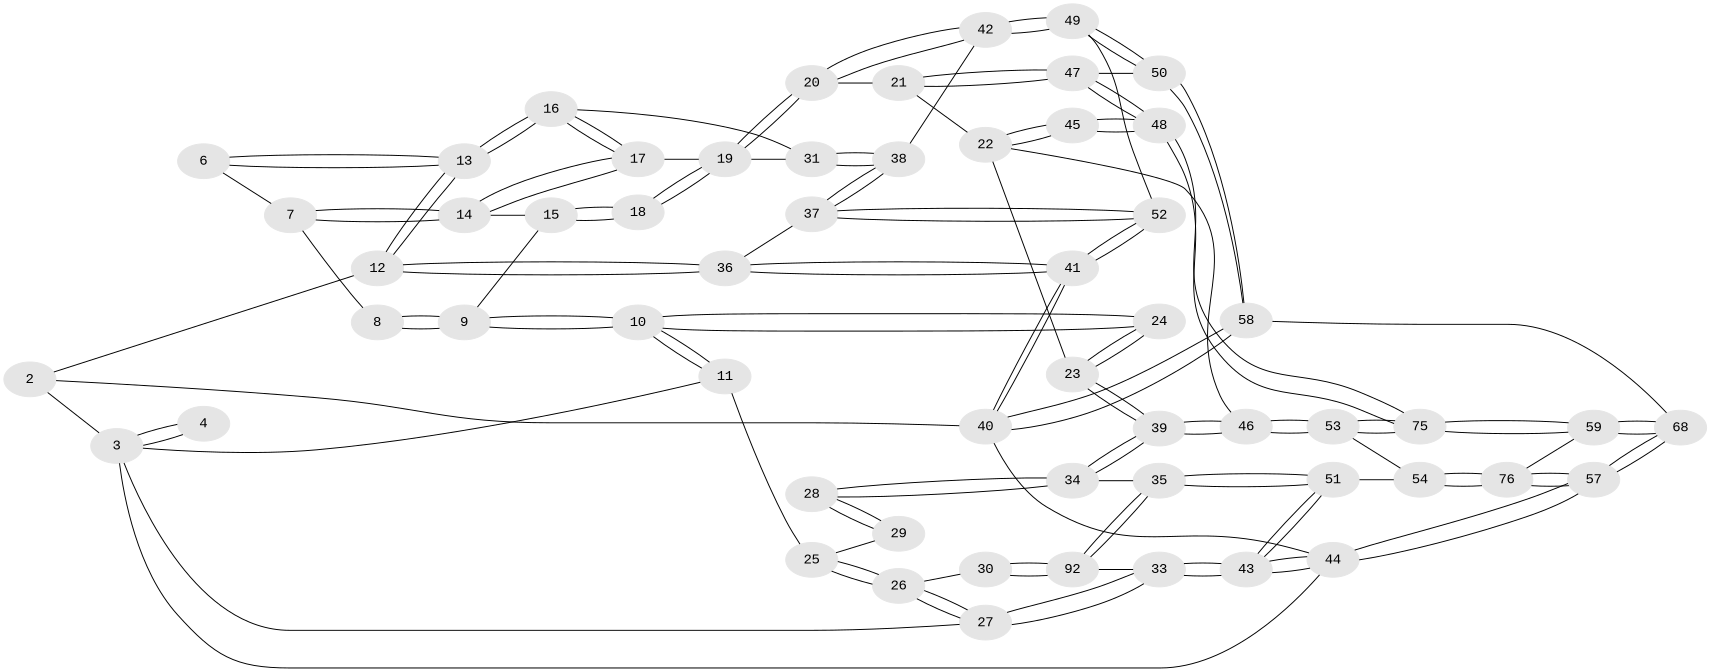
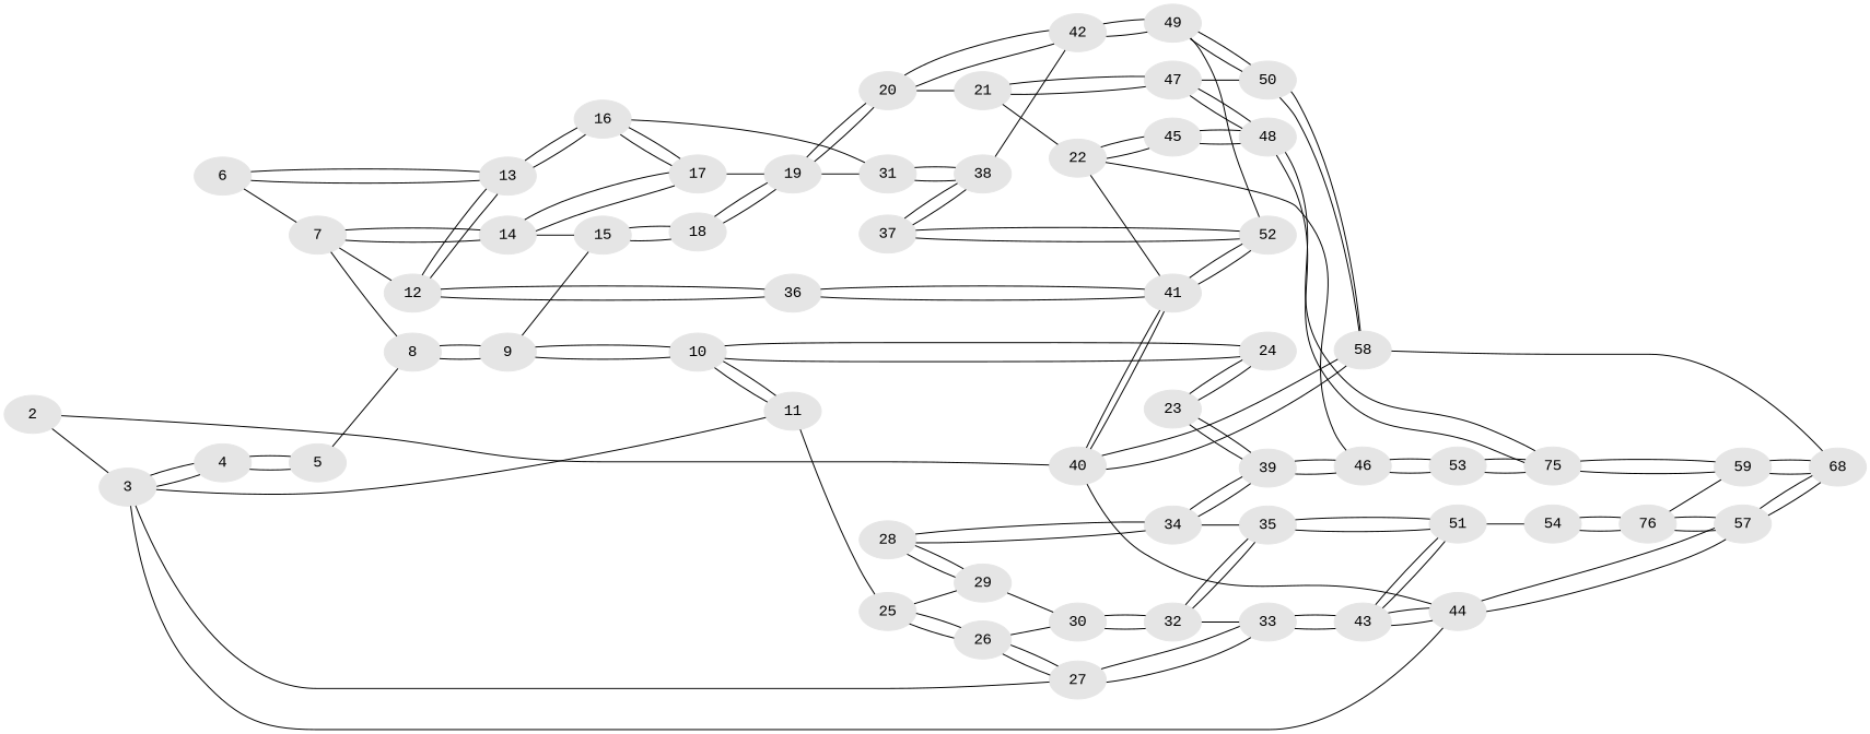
  graph {
    fontname="Liberation Mono"
    rankdir=LR
    node [color=gray90 fontname="Liberation Mono" style=filled]
    edge [fontname="Liberation Mono"]
    2
    3
    12
    40
    6
    7
    13
    4
    27
    44
    11
    36
    41
    58
+   5
    33
    57
    8
    25
    9
    14
    16
    15
    17
    10
    24
    18
    26
    29
    37
    31
    19
    38
    20
    21
    42
    22
    47
    49
    23
    45
    46
    48
    50
    39
    28
    34
    30
-   32 [label=92]
+   32
    43
    35
    51
    54
    52
    53
    n56 [label=68]
    n57 [label=75]
    59
    n59 [label=76]
    2 -- 3
-   2 -- 12
+   7 -- 12
    2 -- 40
    3 -- 4
    3 -- 4
    3 -- 27
    3 -- 44
    3 -- 11
    12 -- 13
    12 -- 13
    12 -- 36
    12 -- 36
    40 -- 44
    40 -- 41
    40 -- 41
    40 -- 58
    40 -- 58
    6 -- 7
    6 -- 13
    6 -- 13
    7 -- 8
    7 -- 14
    7 -- 14
    13 -- 16
    13 -- 16
+   4 -- 5
+   4 -- 5
    27 -- 33
    27 -- 33
    44 -- 57
    44 -- 57
    11 -- 25
    36 -- 41
    36 -- 41
-   36 -- 37
    41 -- 52
    41 -- 52
    58 -- n56
+   5 -- 8
    33 -- 43
    33 -- 43
    57 -- n56
    57 -- n56
    8 -- 9
    8 -- 9
    25 -- 26
    25 -- 26
    25 -- 29
    9 -- 15
    9 -- 10
    9 -- 10
    14 -- 15
    14 -- 17
    14 -- 17
    16 -- 17
    16 -- 17
    16 -- 31
    15 -- 18
    15 -- 18
    17 -- 19
    10 -- 11
    10 -- 11
    10 -- 24
    10 -- 24
    18 -- 19
    18 -- 19
    26 -- 27
    26 -- 27
    26 -- 30
+   29 -- 30
    37 -- 38
    37 -- 38
    37 -- 52
    37 -- 52
    31 -- 38
    31 -- 38
    19 -- 31
    19 -- 20
    19 -- 20
    38 -- 42
    20 -- 21
    20 -- 42
    20 -- 42
    21 -- 22
    21 -- 47
    21 -- 47
    42 -- 49
    42 -- 49
-   22 -- 23
+   22 -- 41
    22 -- 45
    22 -- 45
    22 -- 46
    47 -- 48
    47 -- 48
    47 -- 50
    49 -- 50
    49 -- 50
    49 -- 52
    23 -- 24
    23 -- 24
    23 -- 39
    23 -- 39
    45 -- 48
    45 -- 48
    46 -- 53
    46 -- 53
    48 -- n57
    48 -- n57
    50 -- 58
    50 -- 58
    39 -- 46
    39 -- 46
    28 -- 29
    28 -- 29
    28 -- 34
    28 -- 34
    34 -- 39
    34 -- 39
    34 -- 35
    30 -- 32
    30 -- 32
    32 -- 33
    32 -- 35
    32 -- 35
    43 -- 44
    43 -- 44
    43 -- 51
    43 -- 51
    35 -- 51
    35 -- 51
    51 -- 54
    54 -- n59
    54 -- n59
-   53 -- 54
    53 -- n57
    53 -- n57
    n57 -- 59
    n57 -- 59
    59 -- n56
    59 -- n56
    n59 -- 57
    n59 -- 57
    n59 -- 59
  }
